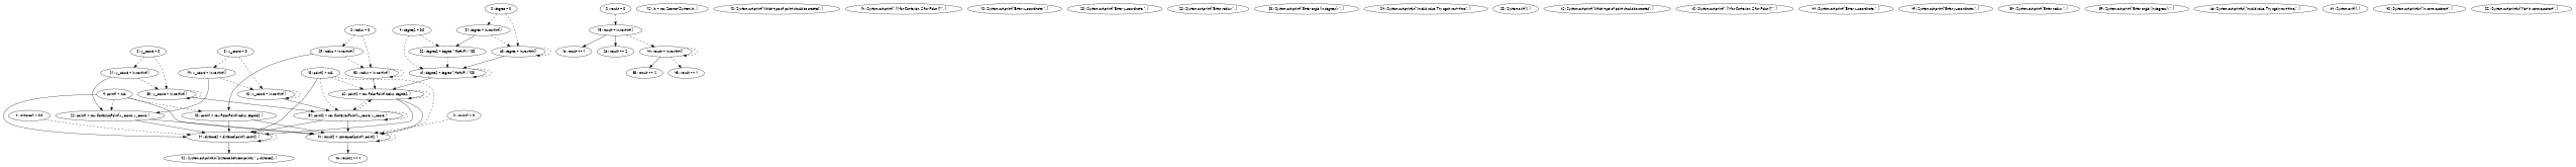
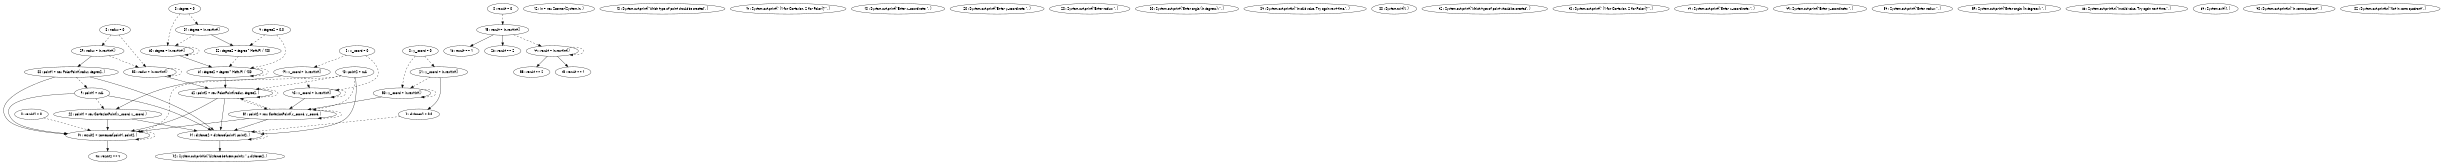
  digraph {
    fontname="Patrick Hand"
    node [fontname="Patrick Hand"]
    edge [fontname="Patrick Hand" style=dashed]
    "7 : degree2 = 0.0"
    "32 : degree2 = degree * Math.PI / 180"
    "61 : degree2 = degree * Math.PI / 180"
    "62 : point2 = new PolarPoint(radius, degree2, )"
    "33 : point1 = new PolarPoint(radius, degree2, )"
    "71 : distance2 = distance(point1, point2, )"
    "74 : result2 = samequad(point1, point2, )"
    "51 : point2 = new CartesianPoint(x_coord, y_coord, )"
    "7 : distance2 = 0.0"
    "72 : System.out.println(\"Distance between points: \" + distance2, )"
    "8 : degree = 0"
    "31 : degree = in.nextInt()"
    "60 : degree = in.nextInt()"
    "8 : x_coord = 0"
    "48 : x_coord = in.nextInt()"
    "19 : x_coord = in.nextInt()"
    "22 : point1 = new CartesianPoint(x_coord, y_coord, )"
    "8 : y_coord = 0"
    "21 : y_coord = in.nextInt()"
    "50 : y_coord = in.nextInt()"
    "8 : radius = 0"
    "29 : radius = in.nextInt()"
    "58 : radius = in.nextInt()"
    "8 : result = 0"
    "15 : result = in.nextInt()"
    "16 : result == 1"
    "26 : result == 2"
    "44 : result = in.nextInt()"
    "55 : result == 2"
    "45 : result == 1"
    "8 : result2 = 0"
    n32 [label="76 : result2 == 4"]
    "9 : point1 = null"
    "10 : point2 = null"
    "12 : in = new Scanner(System.in, )"
    "13 : System.out.print(\"Which type of point should be created\", )"
    "14 : System.out.print(\" (1 for Cartesion, 2 for Polar)? \", )"
    "18 : System.out.print(\"Enter x-coordinate: \", )"
    "20 : System.out.print(\"Enter y-coordinate: \", )"
    "28 : System.out.print(\"Enter radius: \", )"
    "30 : System.out.print(\"Enter angle (in degrees): \", )"
    "37 : System.out.println(\"Invalid value. Try again next time.\", )"
    "38 : System.exit(1, )"
    "42 : System.out.print(\"Which type of point should be created\", )"
    "43 : System.out.print(\" (1 for Cartesion, 2 for Polar)? \", )"
    "47 : System.out.print(\"Enter x-coordinate: \", )"
    "49 : System.out.print(\"Enter y-coordinate: \", )"
    "57 : System.out.print(\"Enter radius: \", )"
    "59 : System.out.print(\"Enter angle (in degrees): \", )"
    "66 : System.out.println(\"Invalid value. Try again next time.\", )"
    "67 : System.exit(1, )"
    "78 : System.out.println(\"In same quadrant\", )"
    "82 : System.out.println(\"Not in same quadrant\", )"
    "7 : degree2 = 0.0" -> "32 : degree2 = degree * Math.PI / 180"
    "7 : degree2 = 0.0" -> "61 : degree2 = degree * Math.PI / 180"
    "32 : degree2 = degree * Math.PI / 180" -> "61 : degree2 = degree * Math.PI / 180"
    "61 : degree2 = degree * Math.PI / 180" -> "61 : degree2 = degree * Math.PI / 180"
    "61 : degree2 = degree * Math.PI / 180" -> "62 : point2 = new PolarPoint(radius, degree2, )" [style=""]
    "62 : point2 = new PolarPoint(radius, degree2, )" -> "62 : point2 = new PolarPoint(radius, degree2, )"
    "62 : point2 = new PolarPoint(radius, degree2, )" -> "71 : distance2 = distance(point1, point2, )" [style=""]
    "62 : point2 = new PolarPoint(radius, degree2, )" -> "74 : result2 = samequad(point1, point2, )" [style=""]
    "62 : point2 = new PolarPoint(radius, degree2, )" -> "51 : point2 = new CartesianPoint(x_coord, y_coord, )"
    "33 : point1 = new PolarPoint(radius, degree2, )" -> "71 : distance2 = distance(point1, point2, )" [style=""]
    "33 : point1 = new PolarPoint(radius, degree2, )" -> "74 : result2 = samequad(point1, point2, )" [style=""]
    "71 : distance2 = distance(point1, point2, )" -> "71 : distance2 = distance(point1, point2, )"
    "71 : distance2 = distance(point1, point2, )" -> "72 : System.out.println(\"Distance between points: \" + distance2, )" [style=""]
    "74 : result2 = samequad(point1, point2, )" -> "74 : result2 = samequad(point1, point2, )"
    "74 : result2 = samequad(point1, point2, )" -> n32 [style=""]
    "51 : point2 = new CartesianPoint(x_coord, y_coord, )" -> "62 : point2 = new PolarPoint(radius, degree2, )"
    "51 : point2 = new CartesianPoint(x_coord, y_coord, )" -> "71 : distance2 = distance(point1, point2, )" [style=""]
    "51 : point2 = new CartesianPoint(x_coord, y_coord, )" -> "74 : result2 = samequad(point1, point2, )" [style=""]
    "51 : point2 = new CartesianPoint(x_coord, y_coord, )" -> "51 : point2 = new CartesianPoint(x_coord, y_coord, )"
    "7 : distance2 = 0.0" -> "71 : distance2 = distance(point1, point2, )"
    "8 : degree = 0" -> "31 : degree = in.nextInt()"
    "8 : degree = 0" -> "60 : degree = in.nextInt()"
    "31 : degree = in.nextInt()" -> "32 : degree2 = degree * Math.PI / 180" [style=""]
    "31 : degree = in.nextInt()" -> "60 : degree = in.nextInt()"
    "60 : degree = in.nextInt()" -> "61 : degree2 = degree * Math.PI / 180" [style=""]
    "60 : degree = in.nextInt()" -> "60 : degree = in.nextInt()"
    "8 : x_coord = 0" -> "48 : x_coord = in.nextInt()"
    "8 : x_coord = 0" -> "19 : x_coord = in.nextInt()"
    "48 : x_coord = in.nextInt()" -> "51 : point2 = new CartesianPoint(x_coord, y_coord, )" [style=""]
    "48 : x_coord = in.nextInt()" -> "48 : x_coord = in.nextInt()"
    "19 : x_coord = in.nextInt()" -> "48 : x_coord = in.nextInt()"
    "19 : x_coord = in.nextInt()" -> "22 : point1 = new CartesianPoint(x_coord, y_coord, )" [style=""]
    "22 : point1 = new CartesianPoint(x_coord, y_coord, )" -> "71 : distance2 = distance(point1, point2, )" [style=""]
    "22 : point1 = new CartesianPoint(x_coord, y_coord, )" -> "74 : result2 = samequad(point1, point2, )" [style=""]
    "8 : y_coord = 0" -> "21 : y_coord = in.nextInt()"
    "8 : y_coord = 0" -> "50 : y_coord = in.nextInt()"
-   "21 : y_coord = in.nextInt()" -> "22 : point1 = new CartesianPoint(x_coord, y_coord, )" [style=""]
+   "21 : y_coord = in.nextInt()" -> "7 : distance2 = 0.0" [style=""]
    "21 : y_coord = in.nextInt()" -> "50 : y_coord = in.nextInt()"
    "50 : y_coord = in.nextInt()" -> "51 : point2 = new CartesianPoint(x_coord, y_coord, )" [style=""]
    "50 : y_coord = in.nextInt()" -> "50 : y_coord = in.nextInt()"
    "8 : radius = 0" -> "29 : radius = in.nextInt()"
    "8 : radius = 0" -> "58 : radius = in.nextInt()"
    "29 : radius = in.nextInt()" -> "33 : point1 = new PolarPoint(radius, degree2, )" [style=""]
    "29 : radius = in.nextInt()" -> "58 : radius = in.nextInt()"
    "58 : radius = in.nextInt()" -> "62 : point2 = new PolarPoint(radius, degree2, )" [style=""]
    "58 : radius = in.nextInt()" -> "58 : radius = in.nextInt()"
    "8 : result = 0" -> "15 : result = in.nextInt()"
    "15 : result = in.nextInt()" -> "16 : result == 1" [style=""]
    "15 : result = in.nextInt()" -> "26 : result == 2" [style=""]
    "15 : result = in.nextInt()" -> "44 : result = in.nextInt()"
    "44 : result = in.nextInt()" -> "44 : result = in.nextInt()"
    "44 : result = in.nextInt()" -> "55 : result == 2" [style=""]
-   "44 : result = in.nextInt()" -> "45 : result == 1"
+   "44 : result = in.nextInt()" -> "45 : result == 1" [style=""]
    "8 : result2 = 0" -> "74 : result2 = samequad(point1, point2, )"
-   "9 : point1 = null" -> "33 : point1 = new PolarPoint(radius, degree2, )"
+   "33 : point1 = new PolarPoint(radius, degree2, )" -> "9 : point1 = null"
    "9 : point1 = null" -> "71 : distance2 = distance(point1, point2, )" [style=""]
    "9 : point1 = null" -> "74 : result2 = samequad(point1, point2, )" [style=""]
    "9 : point1 = null" -> "22 : point1 = new CartesianPoint(x_coord, y_coord, )"
    "10 : point2 = null" -> "62 : point2 = new PolarPoint(radius, degree2, )"
    "10 : point2 = null" -> "71 : distance2 = distance(point1, point2, )" [style=""]
    "10 : point2 = null" -> "74 : result2 = samequad(point1, point2, )"
    "10 : point2 = null" -> "51 : point2 = new CartesianPoint(x_coord, y_coord, )"
  }
